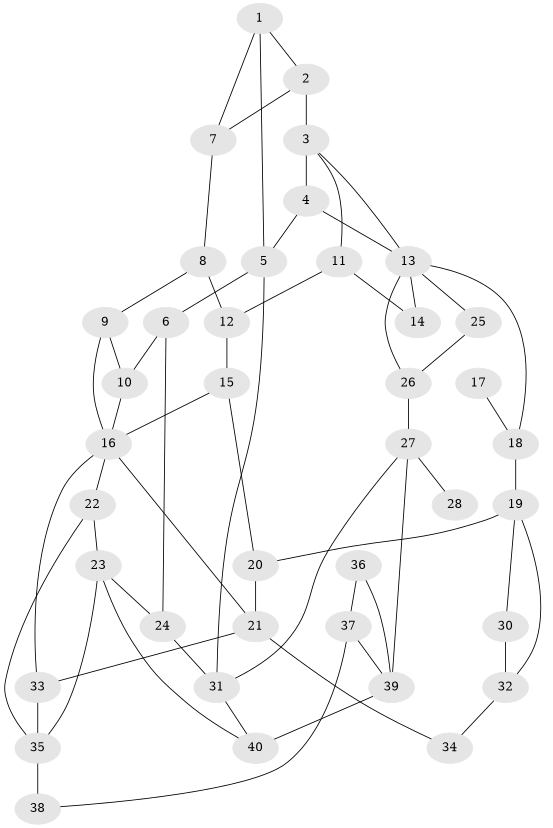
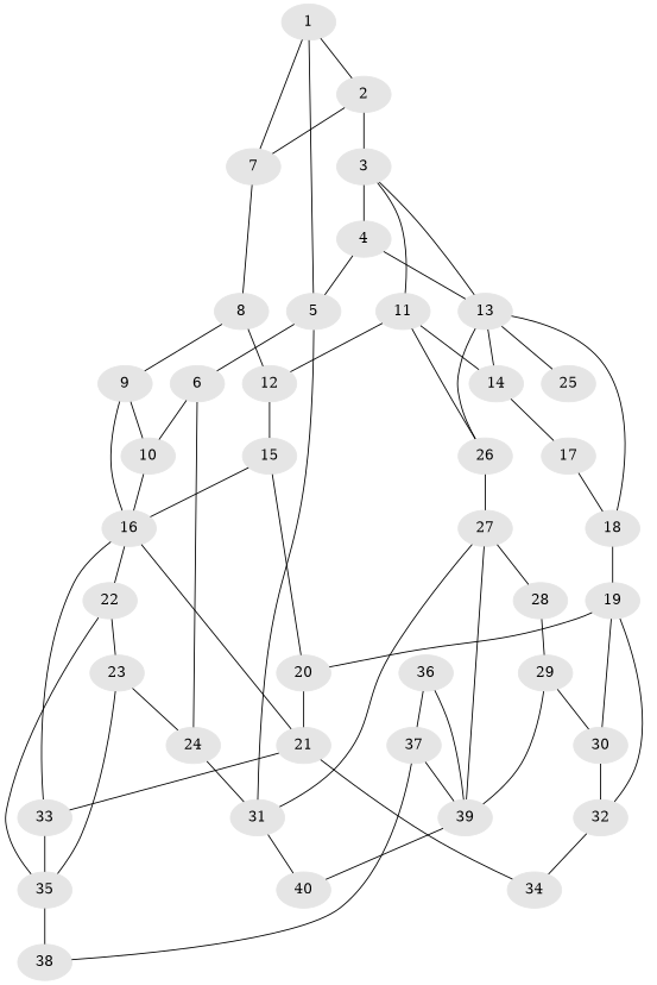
  graph {
    node [color=gray90 style=filled]
    edge [weight=1.0]
    1
    2
    5
    7
    3
    6
    31
    8
    4
    11
    13
    12
    14
    18
    25
    26
    10
    24
    40
    16
    9
    15
    21
    22
    33
    17
    20
    19
    27
    34
    23
    35
    30
    32
    38
    28
    39
+   29
    36
    37
    1 -- 2
    1 -- 5
    1 -- 7
    2 -- 7
    2 -- 3 [weight=2.0]
    5 -- 6 [weight=2.0]
    5 -- 31
    7 -- 8
    3 -- 4
    3 -- 11
    3 -- 13
    6 -- 10
    6 -- 24
    31 -- 40
    8 -- 12
    8 -- 9
    4 -- 5
    4 -- 13
    11 -- 12
    11 -- 14
    13 -- 14
    13 -- 18
    13 -- 25
    13 -- 26
    12 -- 15
+   14 -- 17
    18 -- 19 [weight=2.0]
-   25 -- 26 [weight=2.0]
+   11 -- 26 [weight=2.0]
    26 -- 27 [weight=2.0]
    10 -- 16
    24 -- 31
    16 -- 21
    16 -- 22
    16 -- 33
    9 -- 10
    9 -- 16
    15 -- 16
    15 -- 20 [weight=2.0]
    21 -- 33
    21 -- 34
    22 -- 23
    22 -- 35
    33 -- 35 [weight=2.0]
    17 -- 18 [weight=2.0]
    20 -- 21 [weight=2.0]
    19 -- 20 [weight=2.0]
    19 -- 30
    19 -- 32
    27 -- 31
    27 -- 28 [weight=2.0]
    27 -- 39
    23 -- 24 [weight=2.0]
-   23 -- 40
    23 -- 35
    35 -- 38 [weight=2.0]
    30 -- 32
    32 -- 34
+   28 -- 29
    39 -- 40 [weight=2.0]
+   29 -- 30
+   29 -- 39
    36 -- 39
    36 -- 37
    37 -- 38
    37 -- 39
  }
